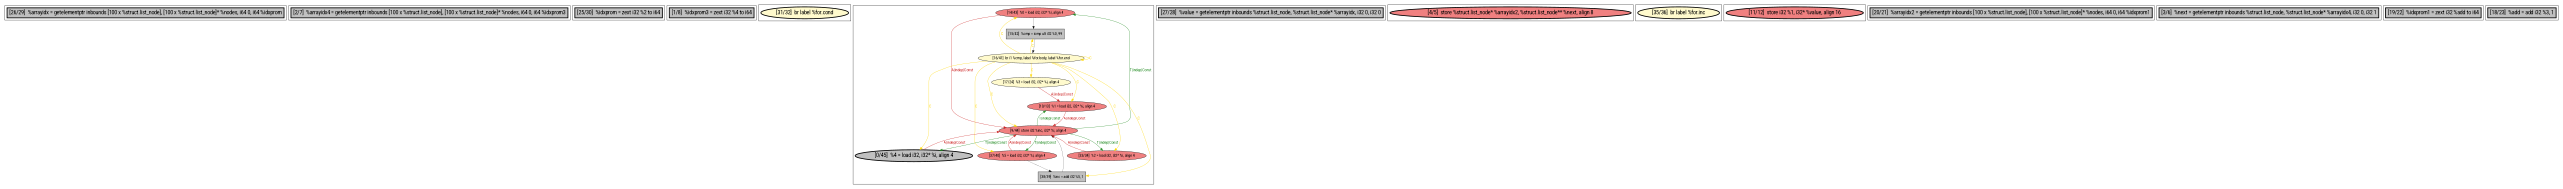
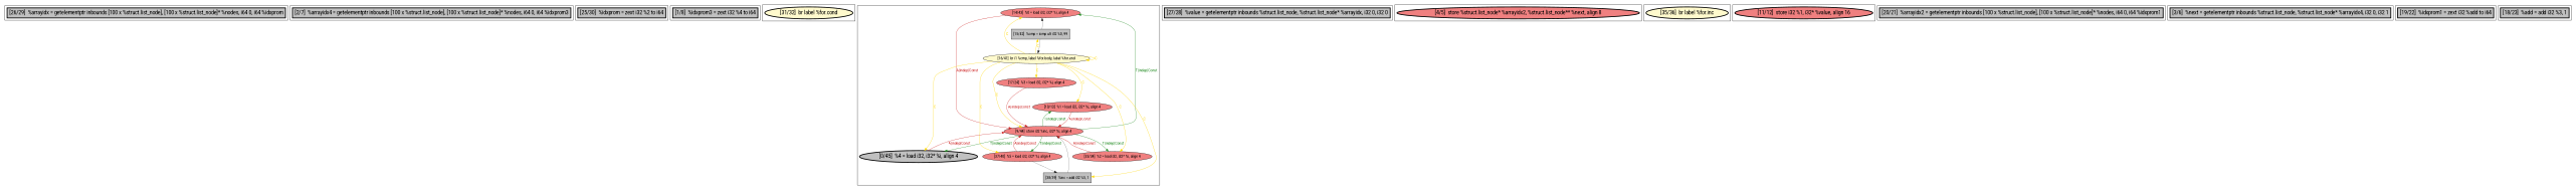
  digraph {
    fontname="Roboto Condensed"
    node [fillcolor=grey fontname="Roboto Condensed" fontsize=20 penwidth=3.0 shape=ellipse style=filled]
    edge [color=gold fontcolor=gold fontname="Roboto Condensed" penwidth=1.0 style=solid]
    n1 [label="[26/29]  %arrayidx = getelementptr inbounds [100 x %struct.list_node], [100 x %struct.list_node]* %nodes, i64 0, i64 %idxprom" shape=rectangle]
    n2 [label="[2/7]  %arrayidx4 = getelementptr inbounds [100 x %struct.list_node], [100 x %struct.list_node]* %nodes, i64 0, i64 %idxprom3" shape=rectangle]
    n3 [label="[25/30]  %idxprom = zext i32 %2 to i64" shape=rectangle]
    n4 [label="[1/8]  %idxprom3 = zext i32 %4 to i64" shape=rectangle]
    n5 [fillcolor=lemonchiffon label="[31/32]  br label %for.cond"]
    n6 [fillcolor=lightcoral label="[14/43]  %0 = load i32, i32* %i, align 4" fontsize="" penwidth=""]
    n7 [label="[15/42]  %cmp = icmp ult i32 %0, 99" shape=rectangle fontsize="" penwidth=""]
    n8 [fillcolor=lightcoral label="[9/44]  store i32 %inc, i32* %i, align 4" fontsize="" penwidth=""]
    n9 [fillcolor=lemonchiffon label="[16/41]  br i1 %cmp, label %for.body, label %for.end" fontsize="" penwidth=""]
-   n10 [fillcolor=lemonchiffon label="[17/24]  %3 = load i32, i32* %i, align 4" fontsize="" penwidth=""]
+   n10 [fillcolor=lightcoral label="[17/24]  %3 = load i32, i32* %i, align 4" fontsize="" penwidth=""]
    n11 [fillcolor=lightcoral label="[37/40]  %5 = load i32, i32* %i, align 4" fontsize="" penwidth=""]
    n12 [label="[38/39]  %inc = add i32 %5, 1" shape=rectangle fontsize="" penwidth=""]
    n13 [fillcolor=lightcoral label="[33/34]  %2 = load i32, i32* %i, align 4" fontsize="" penwidth=""]
    n14 [label="[0/45]  %4 = load i32, i32* %i, align 4"]
    n15 [fillcolor=lightcoral label="[10/13]  %1 = load i32, i32* %i, align 4" fontsize="" penwidth=""]
    n16 [label="[27/28]  %value = getelementptr inbounds %struct.list_node, %struct.list_node* %arrayidx, i32 0, i32 0" shape=rectangle]
    n17 [fillcolor=lightcoral label="[4/5]  store %struct.list_node* %arrayidx2, %struct.list_node** %next, align 8"]
    n18 [fillcolor=lemonchiffon label="[35/36]  br label %for.inc"]
    n19 [fillcolor=lightcoral label="[11/12]  store i32 %1, i32* %value, align 16"]
    n20 [label="[20/21]  %arrayidx2 = getelementptr inbounds [100 x %struct.list_node], [100 x %struct.list_node]* %nodes, i64 0, i64 %idxprom1" shape=rectangle]
    n21 [label="[3/6]  %next = getelementptr inbounds %struct.list_node, %struct.list_node* %arrayidx4, i32 0, i32 1" shape=rectangle]
    n22 [label="[19/22]  %idxprom1 = zext i32 %add to i64" shape=rectangle]
    n23 [label="[18/23]  %add = add i32 %3, 1" shape=rectangle]
    subgraph cluster_1 {
      n1
    }
    subgraph cluster_2 {
      n2
    }
    subgraph cluster_3 {
      n3
    }
    subgraph cluster_4 {
      n4
    }
    subgraph cluster_5 {
      n5
    }
    subgraph cluster_6 {
      n6
      n7
      n8
      n9
      n10
      n11
      n12
      n13
      n14
      n15
    }
    subgraph cluster_7 {
      n16
    }
    subgraph cluster_8 {
      n17
    }
    subgraph cluster_9 {
      n18
    }
    subgraph cluster_10 {
      n19
    }
    subgraph cluster_11 {
      n20
    }
    subgraph cluster_12 {
      n21
    }
    subgraph cluster_13 {
      n22
    }
    subgraph cluster_14 {
      n23
    }
-   n6 -> n7 [color=black fontcolor=black penwidth=0.5]
+   n7 -> n6 [color=black fontcolor=black penwidth=0.5]
    n6 -> n8 [color=firebrick3 fontcolor=firebrick3 label="A|indep|Const"]
    n7 -> n9 [color=black fontcolor=black penwidth=0.5]
    n8 -> n6 [color=forestgreen fontcolor=forestgreen label="T|indep|Const"]
    n8 -> n11 [color=forestgreen fontcolor=forestgreen label="T|indep|Const"]
    n8 -> n13 [color=forestgreen fontcolor=forestgreen label="T|indep|Const"]
    n8 -> n14 [color=forestgreen fontcolor=forestgreen label="T|indep|Const"]
    n8 -> n15 [color=forestgreen fontcolor=forestgreen label="T|indep|Const"]
    n9 -> n6 [label=C]
    n9 -> n7 [label=C]
    n9 -> n8 [label=C]
    n9 -> n9 [label=C]
    n9 -> n10 [label=C]
    n9 -> n11 [label=C]
    n9 -> n12 [label=C]
    n9 -> n13 [label=C]
    n9 -> n14 [label=C]
    n9 -> n15 [label=C]
-   n10 -> n15 [color=firebrick3 fontcolor=firebrick3 label="A|indep|Const"]
+   n10 -> n8 [color=firebrick3 fontcolor=firebrick3 label="A|indep|Const"]
    n11 -> n8 [color=firebrick3 fontcolor=firebrick3 label="A|indep|Const"]
    n11 -> n12 [color=black fontcolor=black penwidth=0.5]
    n12 -> n8 [color=black fontcolor=black penwidth=0.5]
    n13 -> n8 [color=firebrick3 fontcolor=firebrick3 label="A|indep|Const"]
    n14 -> n8 [color=firebrick3 fontcolor=firebrick3 label="A|indep|Const"]
    n15 -> n8 [color=firebrick3 fontcolor=firebrick3 label="A|indep|Const"]
  }
